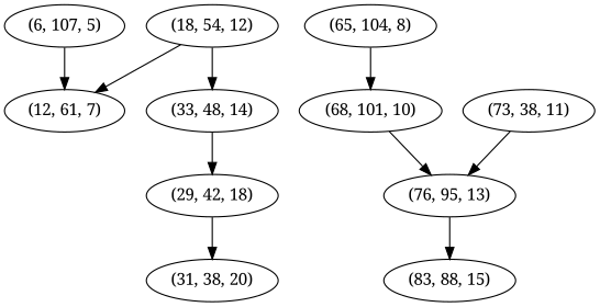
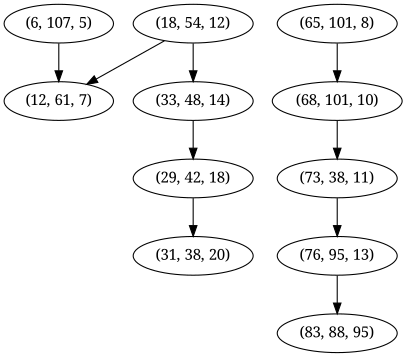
  digraph {
    fontname="Noto Serif"
    node [fontname="Noto Serif"]
    edge [fontname="Noto Serif"]
    "(6, 107, 5)"
    "(12, 61, 7)"
-   "(65, 104, 8)"
+   "(65, 104, 8)" [label="(65, 101, 8)"]
    "(68, 101, 10)"
    "(18, 54, 12)"
    n6 [label="(33, 48, 14)"]
    "(29, 42, 18)"
    "(31, 38, 20)"
    n9 [label="(73, 38, 11)"]
    "(76, 95, 13)"
-   "(83, 88, 15)"
+   "(83, 88, 15)" [label="(83, 88, 95)"]
    "(6, 107, 5)" -> "(12, 61, 7)"
    "(65, 104, 8)" -> "(68, 101, 10)"
-   "(68, 101, 10)" -> "(76, 95, 13)"
+   "(68, 101, 10)" -> n9
    "(18, 54, 12)" -> "(12, 61, 7)"
    "(18, 54, 12)" -> n6
    n6 -> "(29, 42, 18)"
    "(29, 42, 18)" -> "(31, 38, 20)"
    n9 -> "(76, 95, 13)"
    "(76, 95, 13)" -> "(83, 88, 15)"
  }
